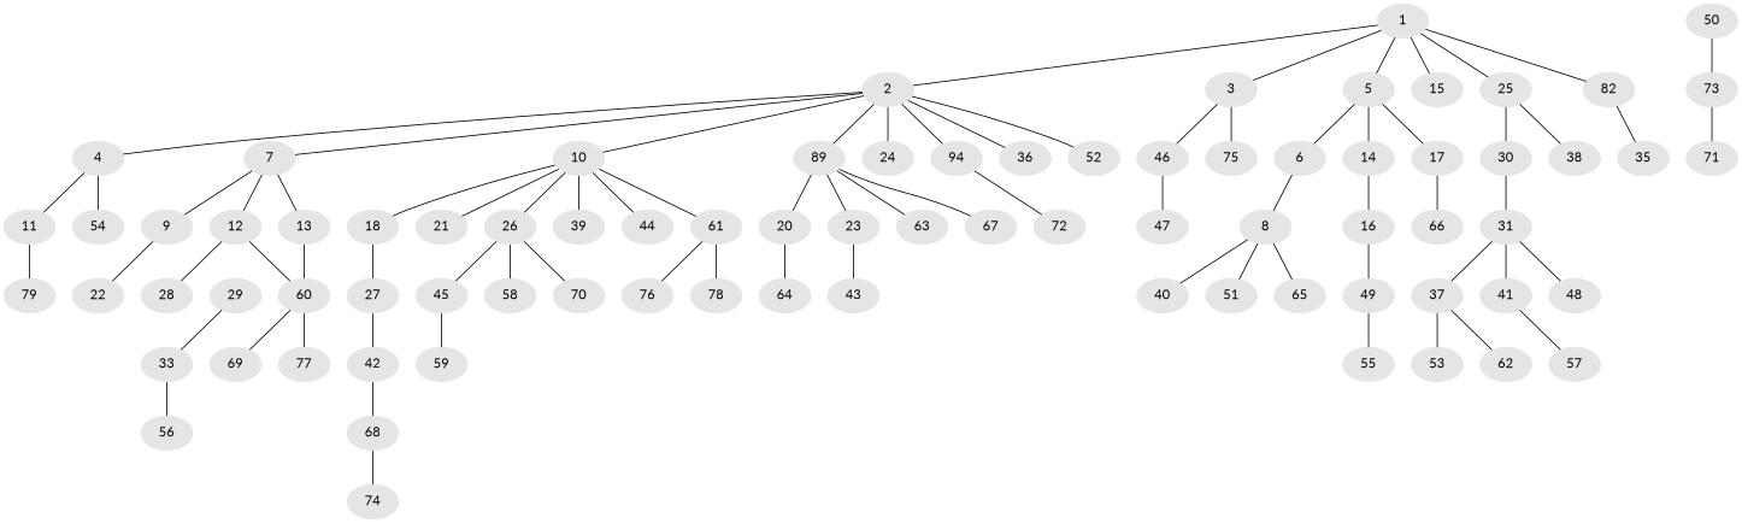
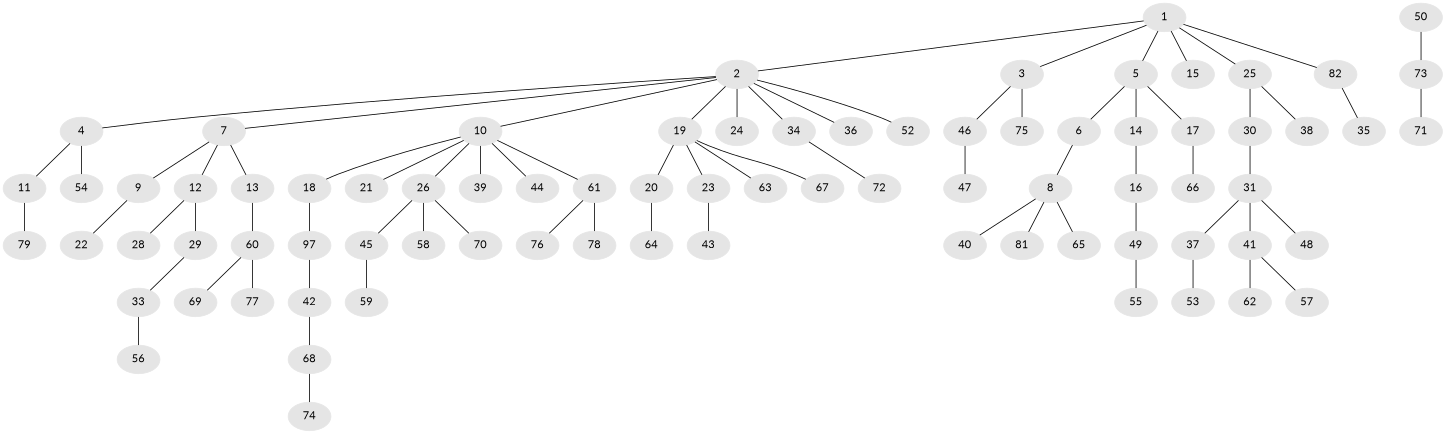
  graph {
    fontname=Lato
    node [color=gray90 fontname=Lato style=filled]
    edge [fontname=Lato]
    1
    2
    3
    5
    15
    25
    n7 [label=82]
    4
    7
    10
-   19 [label=89]
+   19
    24
-   34 [label=94]
+   34
    36
    52
    46
    75
    6
    14
    17
    30
    38
    35
    11
    54
    9
    12
    13
    18
    21
    26
    39
    44
    61
    20
    23
    63
    67
    72
    47
    79
    8
    16
    66
    50
    73
    40
-   51
+   51 [label=81]
    65
    22
    28
    29
    60
-   27
+   27 [label=97]
    45
    58
    70
    76
    78
    33
    69
    77
    49
    55
    42
    64
    43
    59
    31
    68
    56
    37
    41
    48
    53
    62
    57
    74
    71
    1 -- 2
    1 -- 3
    1 -- 5
    1 -- 15
    1 -- 25
    1 -- n7
    2 -- 4
    2 -- 7
    2 -- 10
    2 -- 19
    2 -- 24
    2 -- 34
    2 -- 36
    2 -- 52
    3 -- 46
    3 -- 75
    5 -- 6
    5 -- 14
    5 -- 17
    25 -- 30
    25 -- 38
    n7 -- 35
    4 -- 11
    4 -- 54
    7 -- 9
    7 -- 12
    7 -- 13
    10 -- 18
    10 -- 21
    10 -- 26
    10 -- 39
    10 -- 44
    10 -- 61
    19 -- 20
    19 -- 23
    19 -- 63
    19 -- 67
    34 -- 72
    46 -- 47
    6 -- 8
    14 -- 16
    17 -- 66
    30 -- 31
    11 -- 79
    9 -- 22
    12 -- 28
-   12 -- 60
+   12 -- 29
    13 -- 60
    18 -- 27
    26 -- 45
    26 -- 58
    26 -- 70
    61 -- 76
    61 -- 78
    20 -- 64
    23 -- 43
    8 -- 40
    8 -- 51
    8 -- 65
    16 -- 49
    50 -- 73
    73 -- 71
    29 -- 33
    60 -- 69
    60 -- 77
    27 -- 42
    45 -- 59
    33 -- 56
    49 -- 55
    42 -- 68
    31 -- 37
    31 -- 41
    31 -- 48
    68 -- 74
    37 -- 53
-   37 -- 62
+   41 -- 62
    41 -- 57
  }
